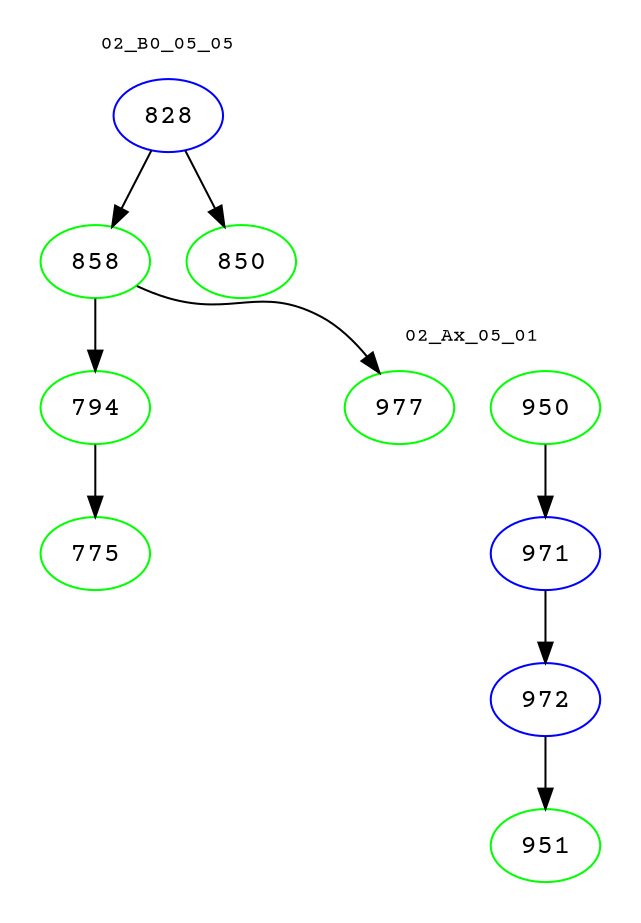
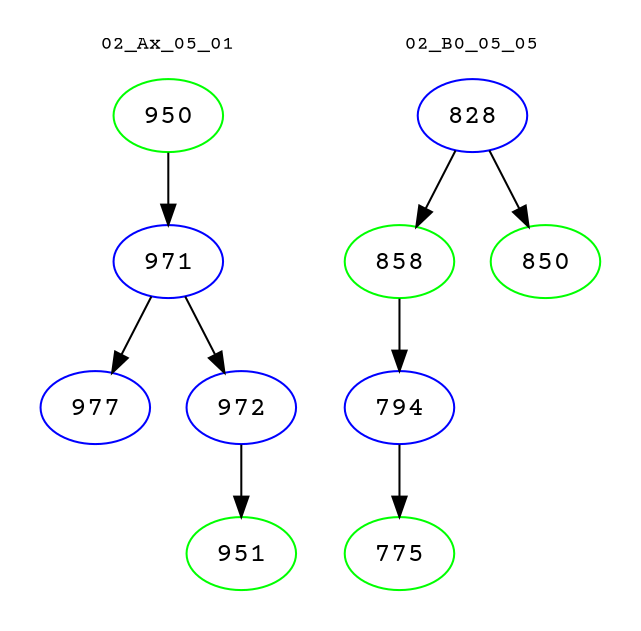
  digraph {
    fontname="Courier Prime"
    node [color=green fontname="Courier Prime"]
    edge [color=black fontname="Courier Prime"]
    n1 [color=blue label=971]
    n2 [label=950]
-   n3 [label=977]
+   n3 [color=blue label=977]
    n4 [color=blue label=972]
    n5 [label=951]
    n6 [color=blue label=828]
-   n7 [label=794]
+   n7 [color=blue label=794]
    n8 [label=858]
    n9 [label=850]
    n10 [label=775]
    subgraph cluster_1 {
      color=white
      fontsize=10
      label="02_Ax_05_01"
      n1
      n2
      n3
      n4
      n5
    }
    subgraph cluster_2 {
      color=white
      fontsize=10
      label="02_B0_05_05"
      n6
      n7
      n8
      n9
      n10
    }
-   n8 -> n3
+   n1 -> n3
    n1 -> n4
    n2 -> n1
    n4 -> n5
    n6 -> n8
    n6 -> n9
    n7 -> n10
    n8 -> n7
  }
